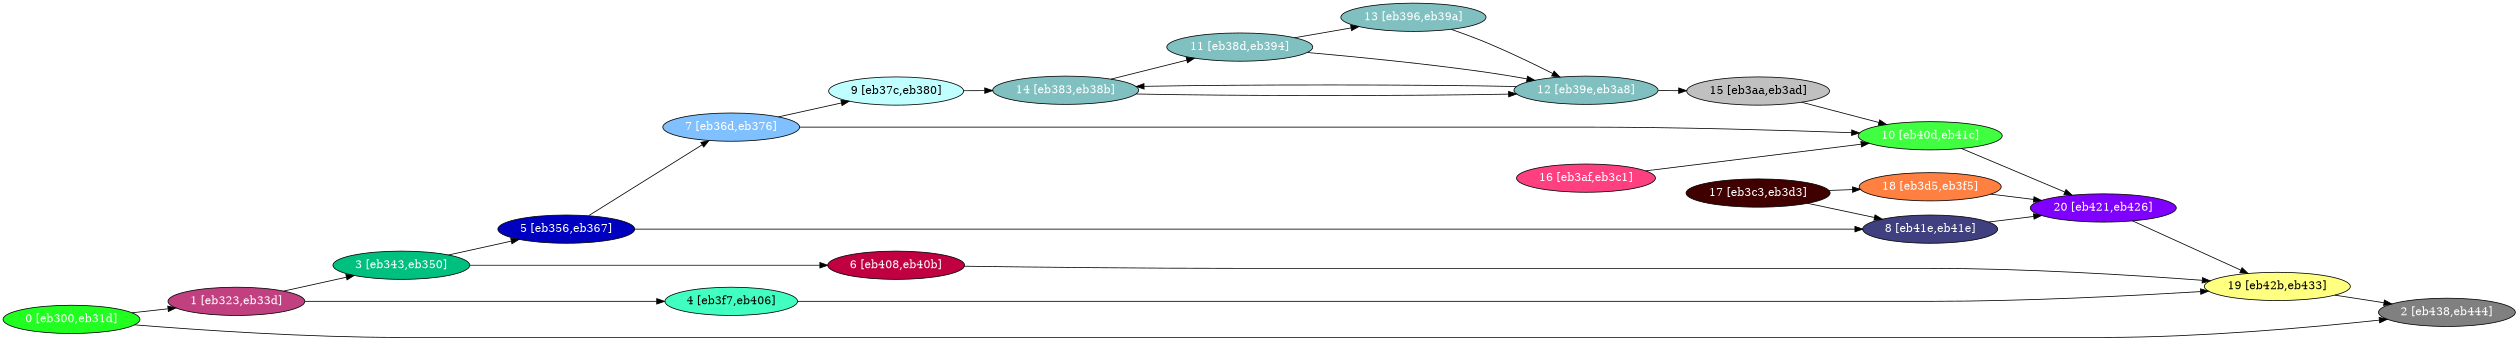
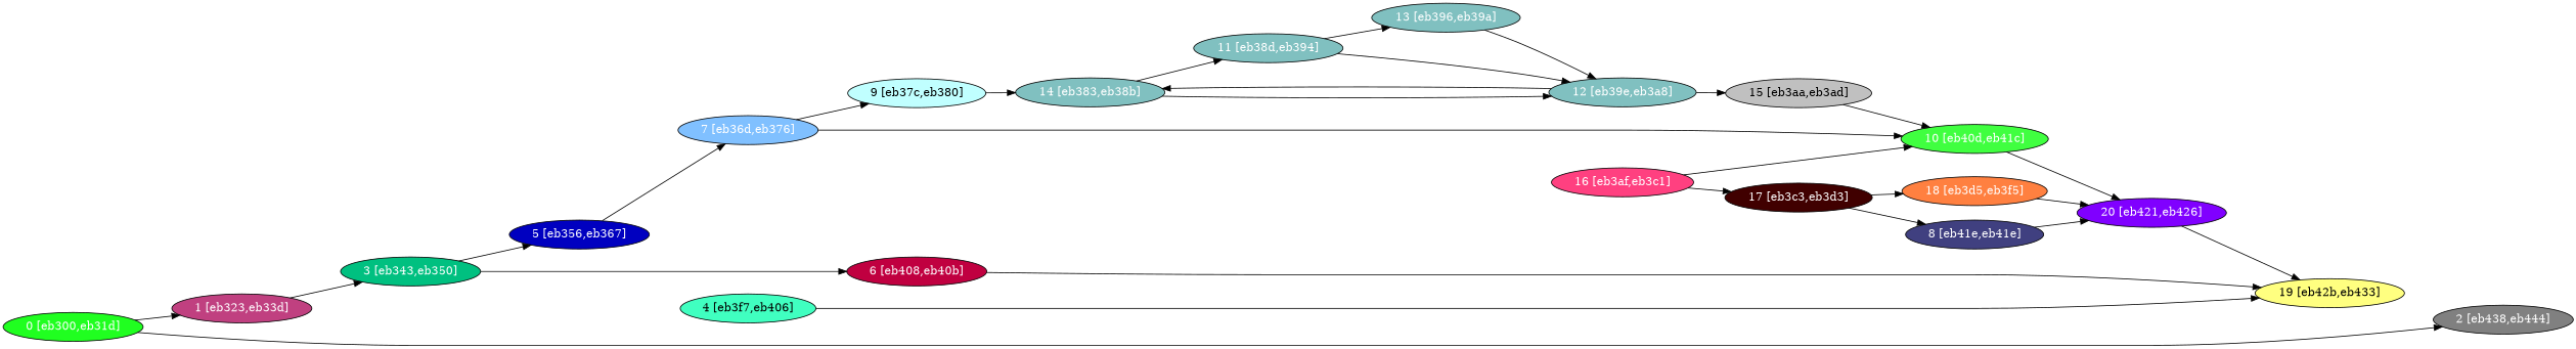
  digraph {
    rankdir=LR
    node [fillcolor="#80C0C0" fontcolor="#ffffff" shape=oval style=filled]
    n1 [fillcolor="#20FF20" label="0 [eb300,eb31d]"]
    n2 [fillcolor="#C04080" label="1 [eb323,eb33d]"]
    n3 [fillcolor="#808080" label="2 [eb438,eb444]"]
    n4 [fillcolor="#00C080" label="3 [eb343,eb350]"]
    n5 [fillcolor="#40FFC0" fontcolor="#000000" label="4 [eb3f7,eb406]"]
    n6 [fillcolor="#0000C0" label="5 [eb356,eb367]"]
    n7 [fillcolor="#C00040" label="6 [eb408,eb40b]"]
    n8 [fillcolor="#FFFF80" fontcolor="#000000" label="19 [eb42b,eb433]"]
    n9 [fillcolor="#80C0FF" label="7 [eb36d,eb376]"]
    n10 [fillcolor="#404080" label="8 [eb41e,eb41e]"]
    n11 [fillcolor="#C0FFFF" fontcolor="#000000" label="9 [eb37c,eb380]"]
    n12 [fillcolor="#40FF40" label="10 [eb40d,eb41c]"]
    n13 [fillcolor="#8000FF" label="20 [eb421,eb426]"]
    n14 [label="14 [eb383,eb38b]"]
    n15 [label="11 [eb38d,eb394]"]
    n16 [label="12 [eb39e,eb3a8]"]
    n17 [label="13 [eb396,eb39a]"]
    n18 [fillcolor="#C0C0C0" fontcolor="#000000" label="15 [eb3aa,eb3ad]"]
    n19 [fillcolor="#FF4080" label="16 [eb3af,eb3c1]"]
    n20 [fillcolor="#400000" label="17 [eb3c3,eb3d3]"]
    n21 [fillcolor="#FF8040" label="18 [eb3d5,eb3f5]"]
    n1 -> n2
    n1 -> n3
    n2 -> n4
-   n2 -> n5
    n4 -> n6
    n4 -> n7
    n5 -> n8
    n6 -> n9
-   n6 -> n10
    n7 -> n8
-   n8 -> n3
    n9 -> n11
    n9 -> n12
    n10 -> n13
    n11 -> n14
    n12 -> n13
    n13 -> n8
    n14 -> n15
    n14 -> n16
    n15 -> n16
    n15 -> n17
    n16 -> n14
    n16 -> n18
    n17 -> n16
    n18 -> n12
    n19 -> n12
+   n19 -> n20
    n20 -> n10
    n20 -> n21
    n21 -> n13
  }
